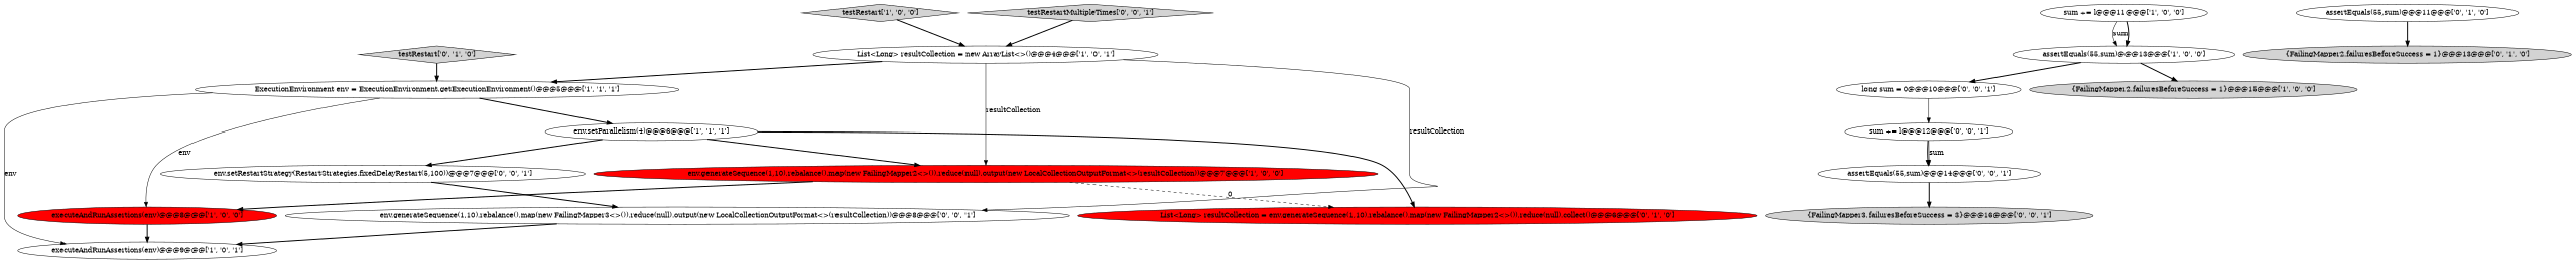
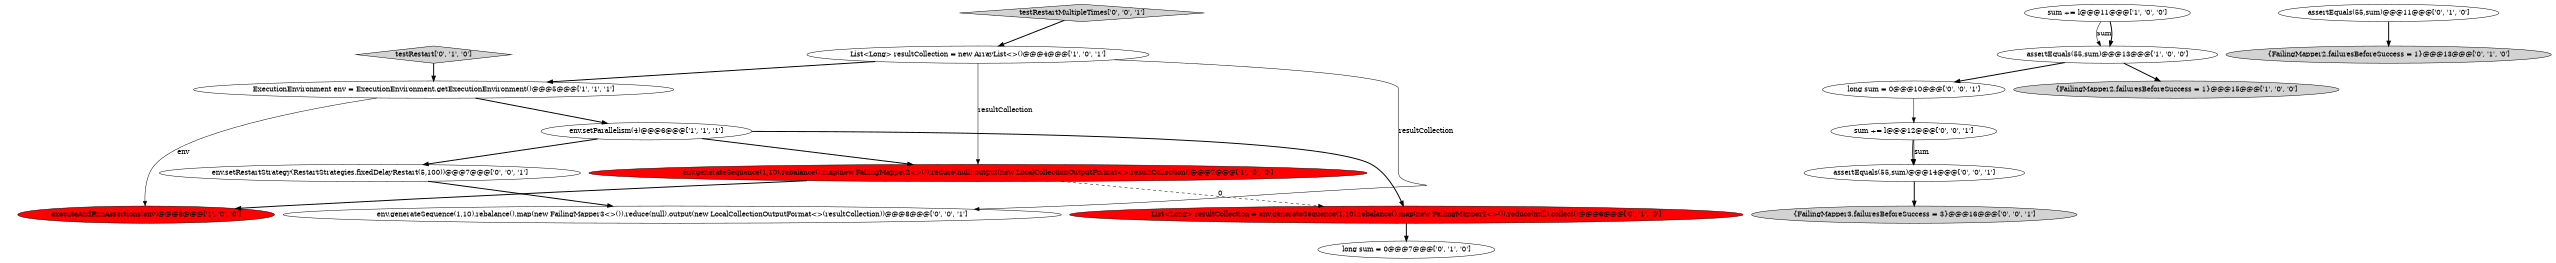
  digraph {
    node [fillcolor=white shape=ellipse style=filled]
    edge [style=bold]
-   n1 [fillcolor=lightgray label="testRestart['1', '0', '0']" shape=diamond]
    n2 [label="List<Long> resultCollection = new ArrayList<>()@@@4@@@['1', '0', '1']"]
    n3 [fillcolor=red label="env.generateSequence(1,10).rebalance().map(new FailingMapper2<>()).reduce(null).output(new LocalCollectionOutputFormat<>(resultCollection))@@@7@@@['1', '0', '0']"]
    n4 [label="ExecutionEnvironment env = ExecutionEnvironment.getExecutionEnvironment()@@@5@@@['1', '1', '1']"]
    n5 [label="env.generateSequence(1,10).rebalance().map(new FailingMapper3<>()).reduce(null).output(new LocalCollectionOutputFormat<>(resultCollection))@@@8@@@['0', '0', '1']"]
    n6 [label="assertEquals(55,sum)@@@14@@@['0', '0', '1']"]
    n7 [fillcolor=lightgray label="{FailingMapper3.failuresBeforeSuccess = 3}@@@16@@@['0', '0', '1']"]
-   n8 [label="executeAndRunAssertions(env)@@@9@@@['1', '0', '1']"]
    n9 [label="sum += l@@@11@@@['1', '0', '0']"]
    n10 [label="assertEquals(55,sum)@@@13@@@['1', '0', '0']"]
    n11 [label="long sum = 0@@@10@@@['0', '0', '1']"]
    n12 [label="sum += l@@@12@@@['0', '0', '1']"]
    n13 [label="env.setParallelism(4)@@@6@@@['1', '1', '1']"]
    n14 [fillcolor=red label="List<Long> resultCollection = env.generateSequence(1,10).rebalance().map(new FailingMapper2<>()).reduce(null).collect()@@@6@@@['0', '1', '0']"]
    n15 [label="env.setRestartStrategy(RestartStrategies.fixedDelayRestart(5,100))@@@7@@@['0', '0', '1']"]
+   n16 [label="long sum = 0@@@7@@@['0', '1', '0']"]
    n17 [fillcolor=red label="executeAndRunAssertions(env)@@@8@@@['1', '0', '0']"]
    n18 [fillcolor=lightgray label="{FailingMapper2.failuresBeforeSuccess = 1}@@@15@@@['1', '0', '0']"]
    n19 [fillcolor=lightgray label="{FailingMapper2.failuresBeforeSuccess = 1}@@@13@@@['0', '1', '0']"]
    n20 [fillcolor=lightgray label="testRestartMultipleTimes['0', '0', '1']" shape=diamond]
    n21 [fillcolor=lightgray label="testRestart['0', '1', '0']" shape=diamond]
    n22 [label="assertEquals(55,sum)@@@11@@@['0', '1', '0']"]
-   n1 -> n2
    n2 -> n3 [label=resultCollection style=solid]
    n2 -> n4
    n2 -> n5 [label=resultCollection style=solid]
    n3 -> n14 [label=0 style=dashed]
    n3 -> n17
-   n4 -> n8 [label=env style=solid]
    n4 -> n13
    n4 -> n17 [label=env style=solid]
-   n5 -> n8
    n6 -> n7
    n9 -> n10 [label=sum style=solid]
    n9 -> n10
    n10 -> n11
    n10 -> n18
    n11 -> n12 [style=solid]
    n12 -> n6
    n12 -> n6 [label=sum style=solid]
    n13 -> n3
    n13 -> n14
    n13 -> n15
+   n14 -> n16
    n15 -> n5
-   n17 -> n8
    n20 -> n2
    n21 -> n4
    n22 -> n19
  }
